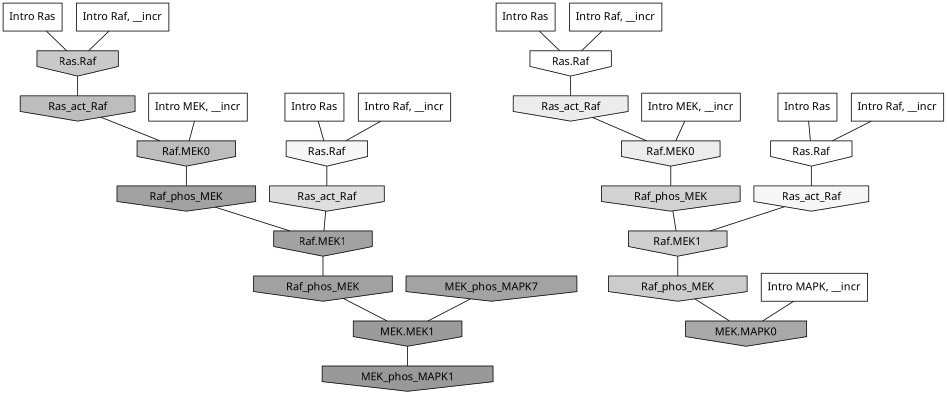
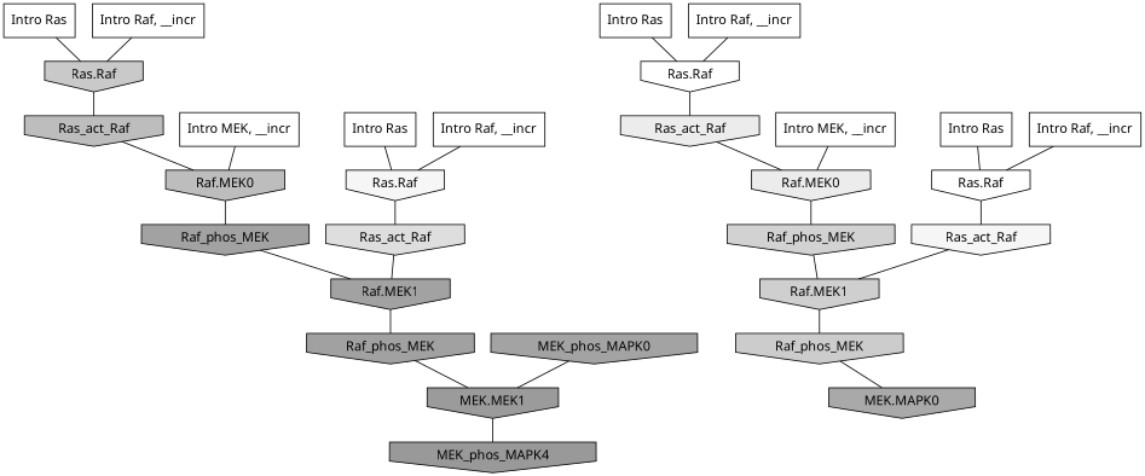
  digraph {
    rankdir=TB
    ranksep=0.30
    node [fillcolor="0.000 0.000 1.000" fontname="CMU Serif" shape=invhouse style=filled]
    edge [color="0.000 0.000 0.000" dir=none fontname="CMU Serif"]
    n1 [label="Intro Ras" shape=rectangle]
    n2 [fillcolor="0.000 0.000 0.789" label="Ras.Raf"]
    n3 [fillcolor="0.000 0.000 0.741" label=Ras_act_Raf]
    n4 [label="Intro Ras" shape=rectangle]
    n5 [label="Ras.Raf"]
    n6 [fillcolor="0.000 0.000 0.922" label=Ras_act_Raf]
    n7 [label="Intro Ras" shape=rectangle]
    n8 [fillcolor="0.000 0.000 0.964" label="Ras.Raf"]
    n9 [fillcolor="0.000 0.000 0.869" label=Ras_act_Raf]
    n10 [label="Intro Ras" shape=rectangle]
    n11 [label="Ras.Raf"]
    n12 [fillcolor="0.000 0.000 0.963" label=Ras_act_Raf]
    n13 [label="Intro Raf, __incr" shape=rectangle]
    n14 [label="Intro Raf, __incr" shape=rectangle]
    n15 [label="Intro Raf, __incr" shape=rectangle]
    n16 [label="Intro Raf, __incr" shape=rectangle]
    n17 [label="Intro MEK, __incr" shape=rectangle]
    n18 [fillcolor="0.000 0.000 0.922" label="Raf.MEK0"]
    n19 [fillcolor="0.000 0.000 0.824" label=Raf_phos_MEK]
    n20 [label="Intro MEK, __incr" shape=rectangle]
    n21 [fillcolor="0.000 0.000 0.741" label="Raf.MEK0"]
    n22 [fillcolor="0.000 0.000 0.635" label=Raf_phos_MEK]
-   n23 [label="Intro MAPK, __incr" shape=rectangle]
    n24 [fillcolor="0.000 0.000 0.664" label="MEK.MAPK0"]
    n25 [fillcolor="0.000 0.000 0.812" label="Raf.MEK1"]
    n26 [fillcolor="0.000 0.000 0.633" label="Raf.MEK1"]
    n27 [fillcolor="0.000 0.000 0.797" label=Raf_phos_MEK]
    n28 [fillcolor="0.000 0.000 0.631" label=Raf_phos_MEK]
-   n29 [fillcolor="0.000 0.000 0.640" label=MEK_phos_MAPK7]
+   n29 [fillcolor="0.000 0.000 0.640" label=MEK_phos_MAPK0]
    n30 [fillcolor="0.000 0.000 0.608" label="MEK.MEK1"]
-   n31 [fillcolor="0.000 0.000 0.600" label=MEK_phos_MAPK1]
+   n31 [fillcolor="0.000 0.000 0.600" label=MEK_phos_MAPK4]
    n1 -> n2
    n2 -> n3
    n3 -> n21
    n4 -> n5
    n5 -> n6
    n6 -> n18
    n7 -> n8
    n8 -> n9
    n9 -> n26
    n10 -> n11
    n11 -> n12
    n12 -> n25
    n13 -> n5
    n14 -> n11
    n15 -> n2
    n16 -> n8
    n17 -> n18
    n18 -> n19
    n19 -> n25
    n20 -> n21
    n21 -> n22
    n22 -> n26
-   n23 -> n24
    n25 -> n27
    n26 -> n28
    n27 -> n24
    n28 -> n30
    n29 -> n30
    n30 -> n31
  }
